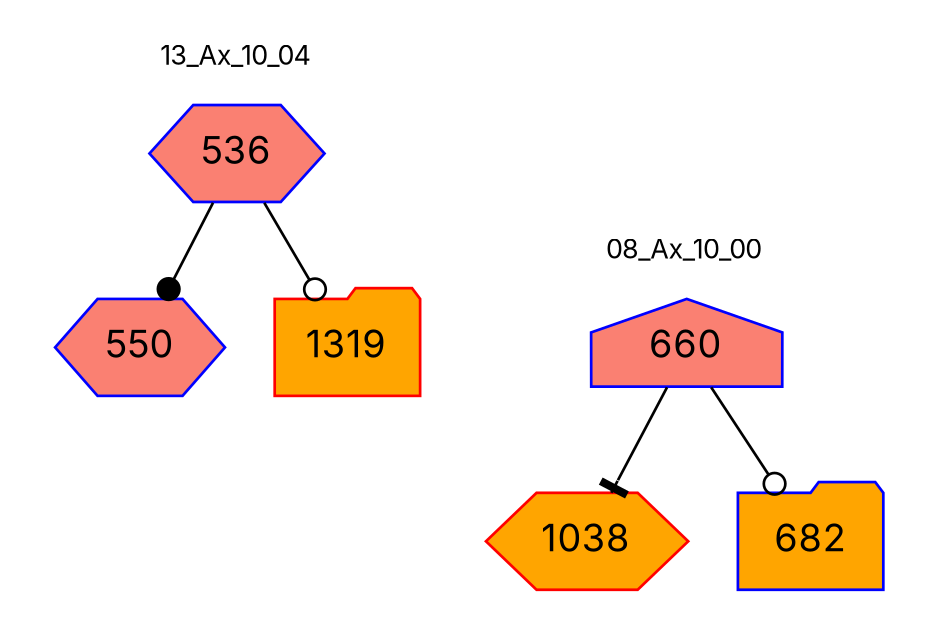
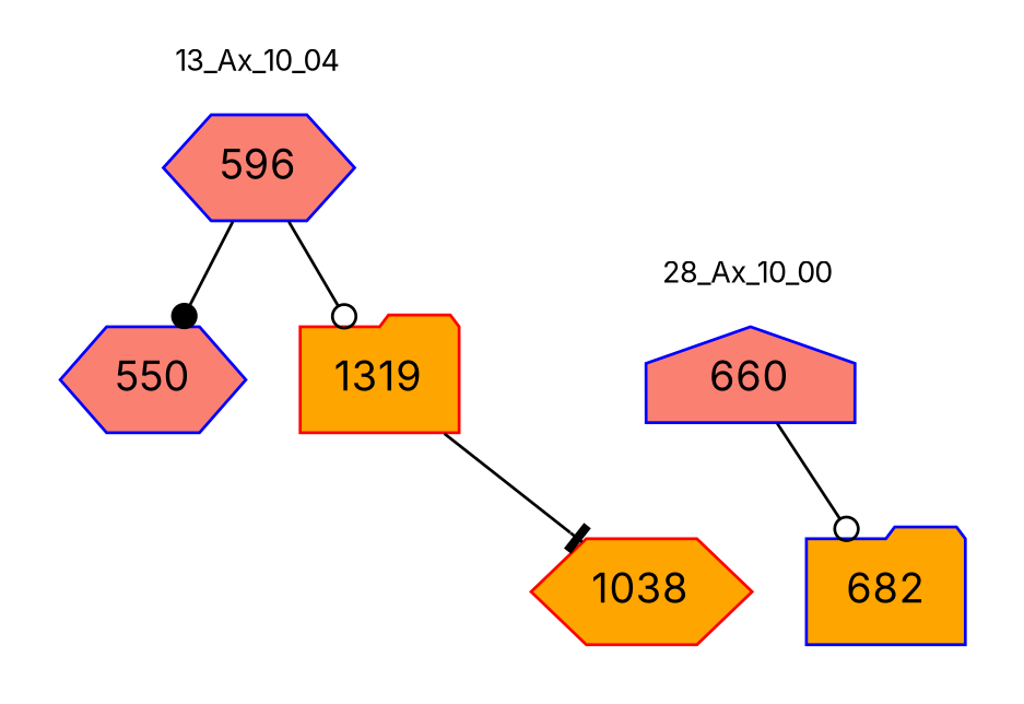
  digraph {
    fontname=Inter
    node [color=blue fillcolor=salmon fontname=Inter shape=hexagon style=filled]
    edge [arrowhead=odot color=black fontname=Inter]
-   n1 [label=536]
+   n1 [label=596]
    n2 [label=550]
    n3 [color=red fillcolor=orange label=1319 shape=folder]
    n4 [label=660 shape=house]
    n5 [fillcolor=orange label=682 shape=folder]
    n6 [color=red fillcolor=orange label=1038]
    subgraph cluster_1 {
      color=white
      fontsize=10
      label="13_Ax_10_04"
      n1
      n2
      n3
    }
    subgraph cluster_2 {
      color=white
      fontsize=10
-     label="08_Ax_10_00"
+     label="28_Ax_10_00"
      n4
      n5
      n6
    }
    n1 -> n2 [arrowhead=dot]
    n1 -> n3
    n4 -> n5
-   n4 -> n6 [arrowhead=tee]
+   n3 -> n6 [arrowhead=tee]
  }
